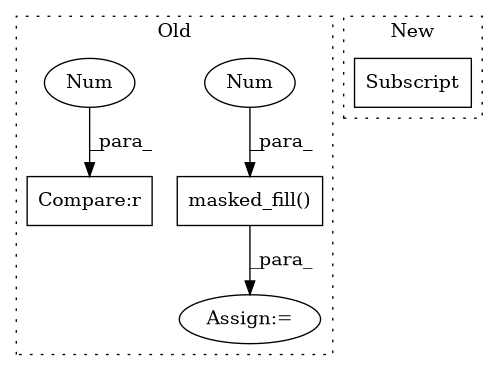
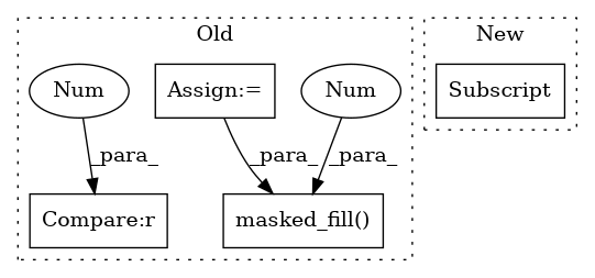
  digraph {
    node [a=76 l=1 shape=box]
    n1 [a=75 l="18,1" label="masked_fill()" s="3312,3352"]
    n2 [label=Num s=3351 shape=ellipse]
-   n3 [a=68 l=3 label="Assign:=" s=3309 shape=ellipse]
+   n3 [a=68 l=3 label="Assign:=" s=3309]
    n4 [a=40 l=12 label="Compare:r" s=3337]
    n5 [label=Num s=3348 shape=ellipse]
    n6 [a=63 l="17,0" label=Subscript s="3483,0"]
    subgraph cluster_1 {
      label=Old
      style=dotted
      n1
      n2
      n3
      n4
      n5
    }
    subgraph cluster_2 {
      label=New
      style=dotted
      n6
    }
-   n1 -> n3 [label=_para_]
+   n3 -> n1 [label=_para_]
    n2 -> n1 [label=_para_]
    n5 -> n4 [label=_para_]
  }
